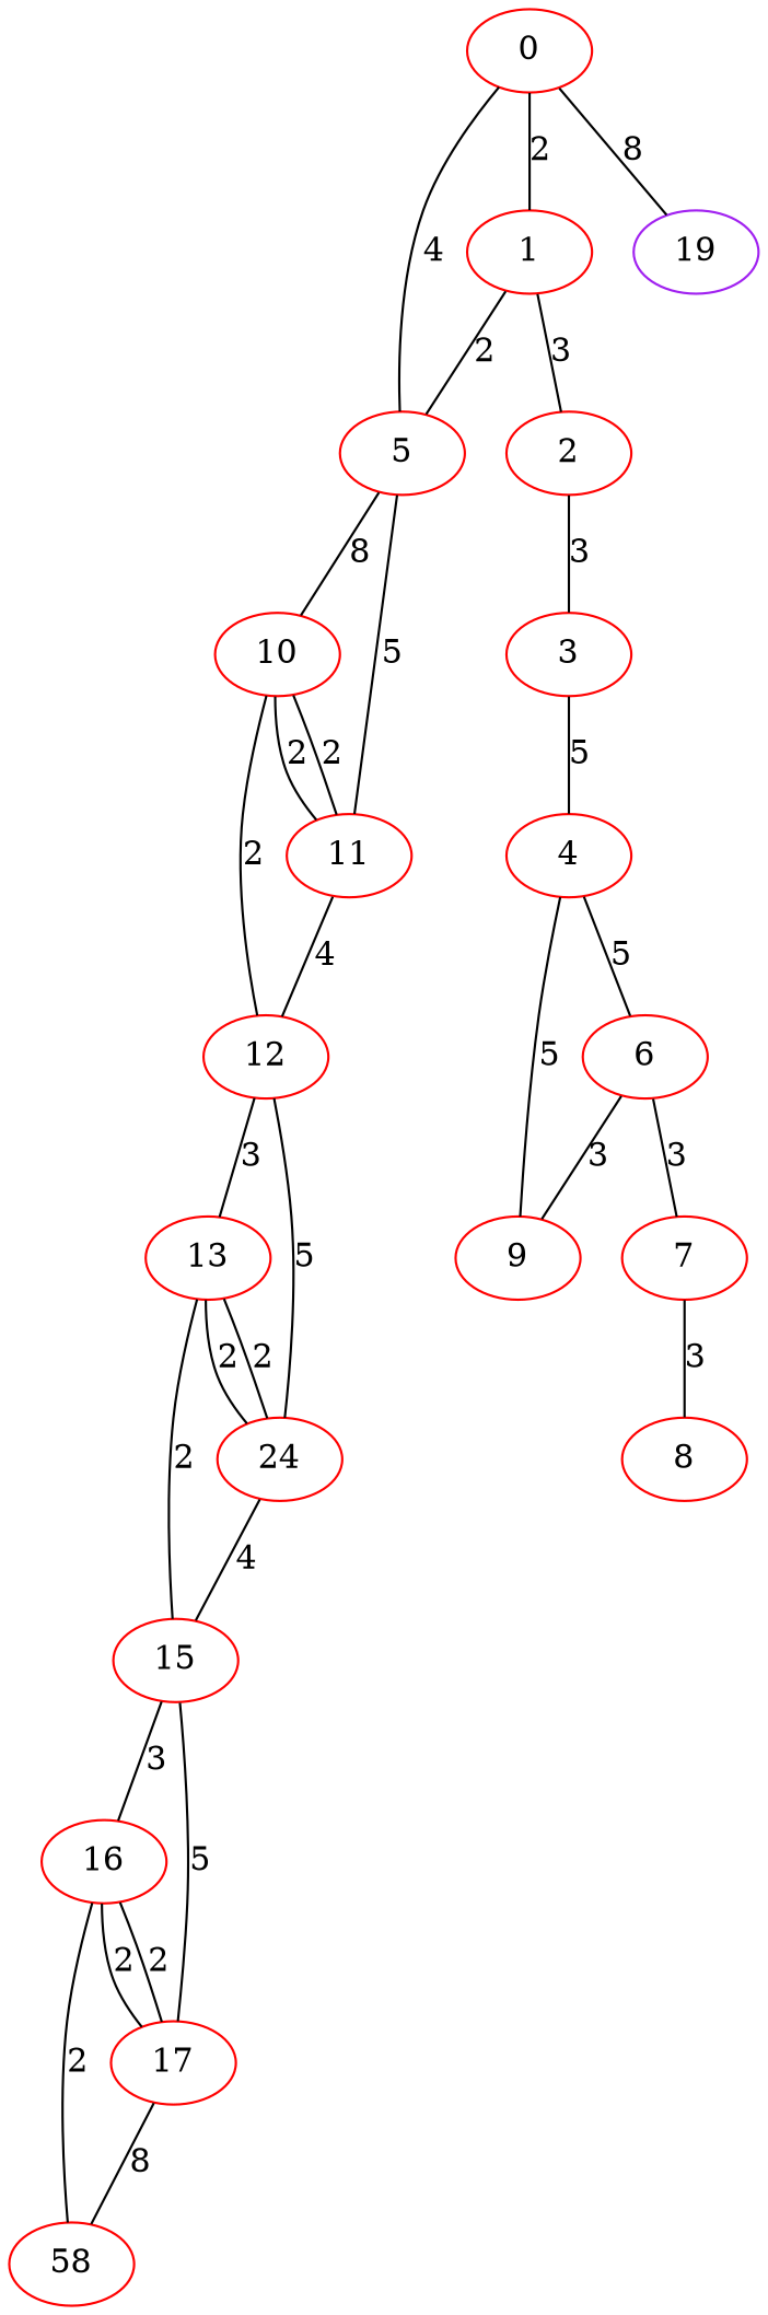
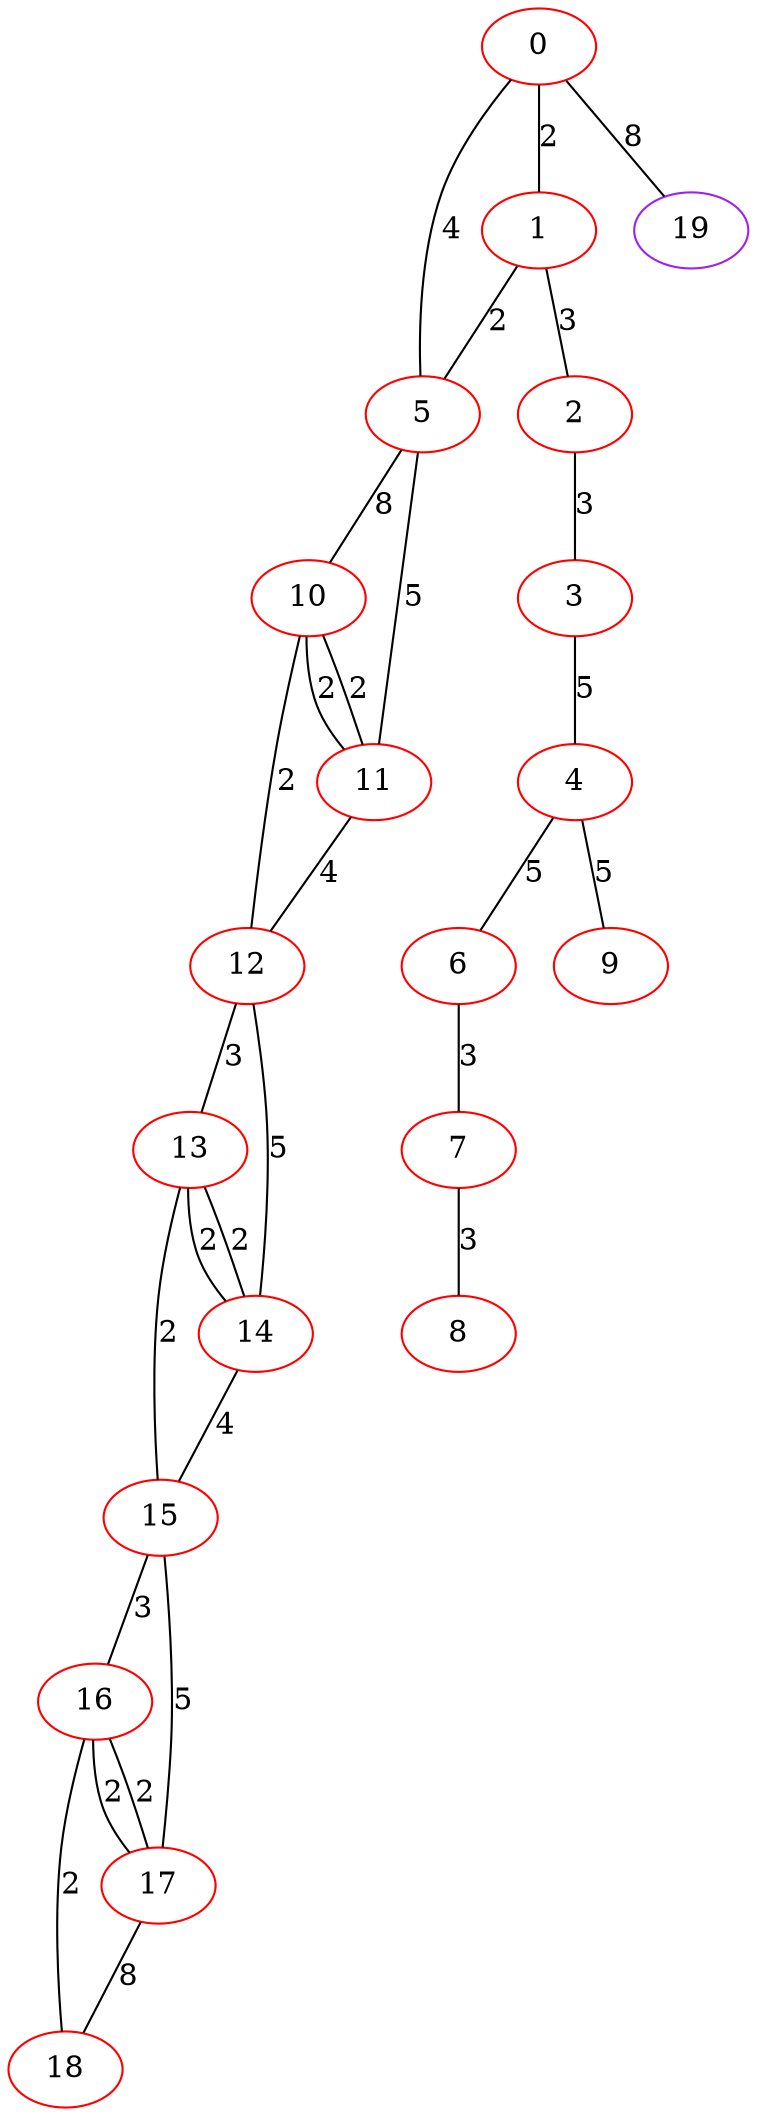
  graph {
    node [color=red weight=1]
    0
    1
    5
    19 [color=purple weight=4]
    2
    10
    11
    3
    4
    6
    9
    7
    12
    8
    13
-   14 [label=24]
+   14
    15
    16
    17
-   18 [label=58]
+   18
    0 -- 1 [label=2]
    0 -- 5 [label=4]
    0 -- 19 [label=8]
    1 -- 5 [label=2]
    1 -- 2 [label=3]
    5 -- 10 [label=8]
    5 -- 11 [label=5]
    2 -- 3 [label=3]
    10 -- 11 [label=2]
    10 -- 11 [label=2]
    10 -- 12 [label=2]
    11 -- 12 [label=4]
    3 -- 4 [label=5]
    4 -- 6 [label=5]
    4 -- 9 [label=5]
-   6 -- 9 [label=3]
    6 -- 7 [label=3]
    7 -- 8 [label=3]
    12 -- 13 [label=3]
    12 -- 14 [label=5]
    13 -- 14 [label=2]
    13 -- 14 [label=2]
    13 -- 15 [label=2]
    14 -- 15 [label=4]
    15 -- 16 [label=3]
    15 -- 17 [label=5]
    16 -- 17 [label=2]
    16 -- 17 [label=2]
    16 -- 18 [label=2]
    17 -- 18 [label=8]
  }
